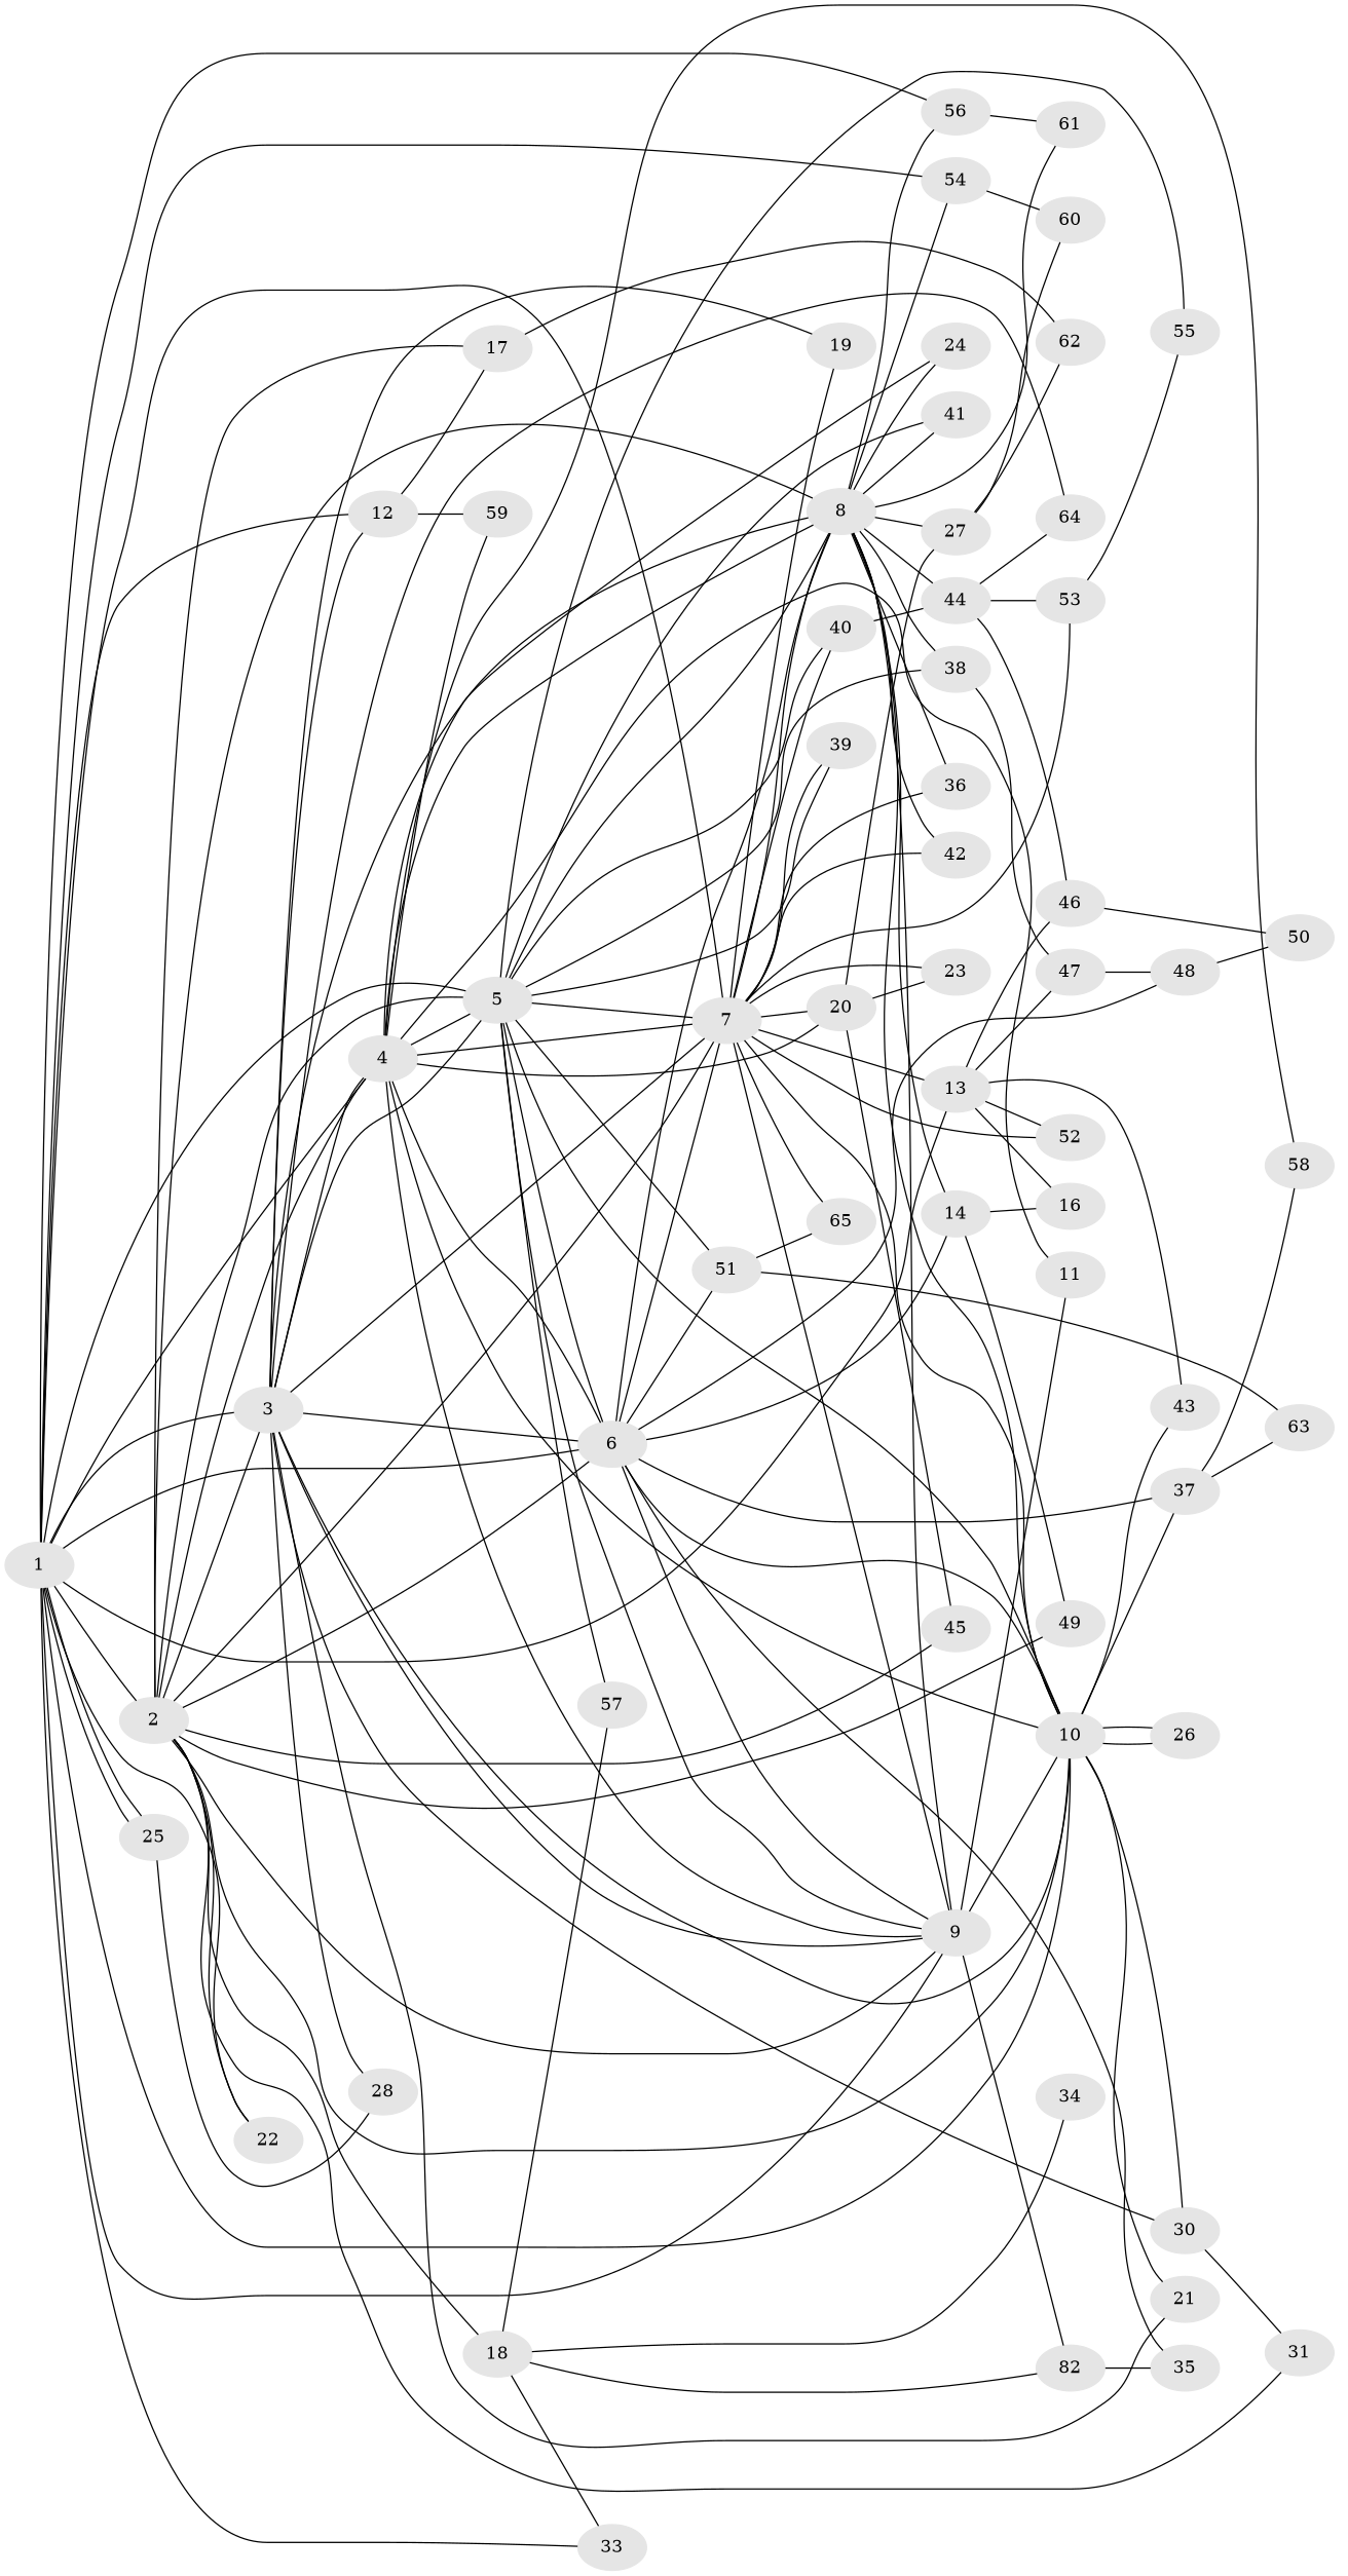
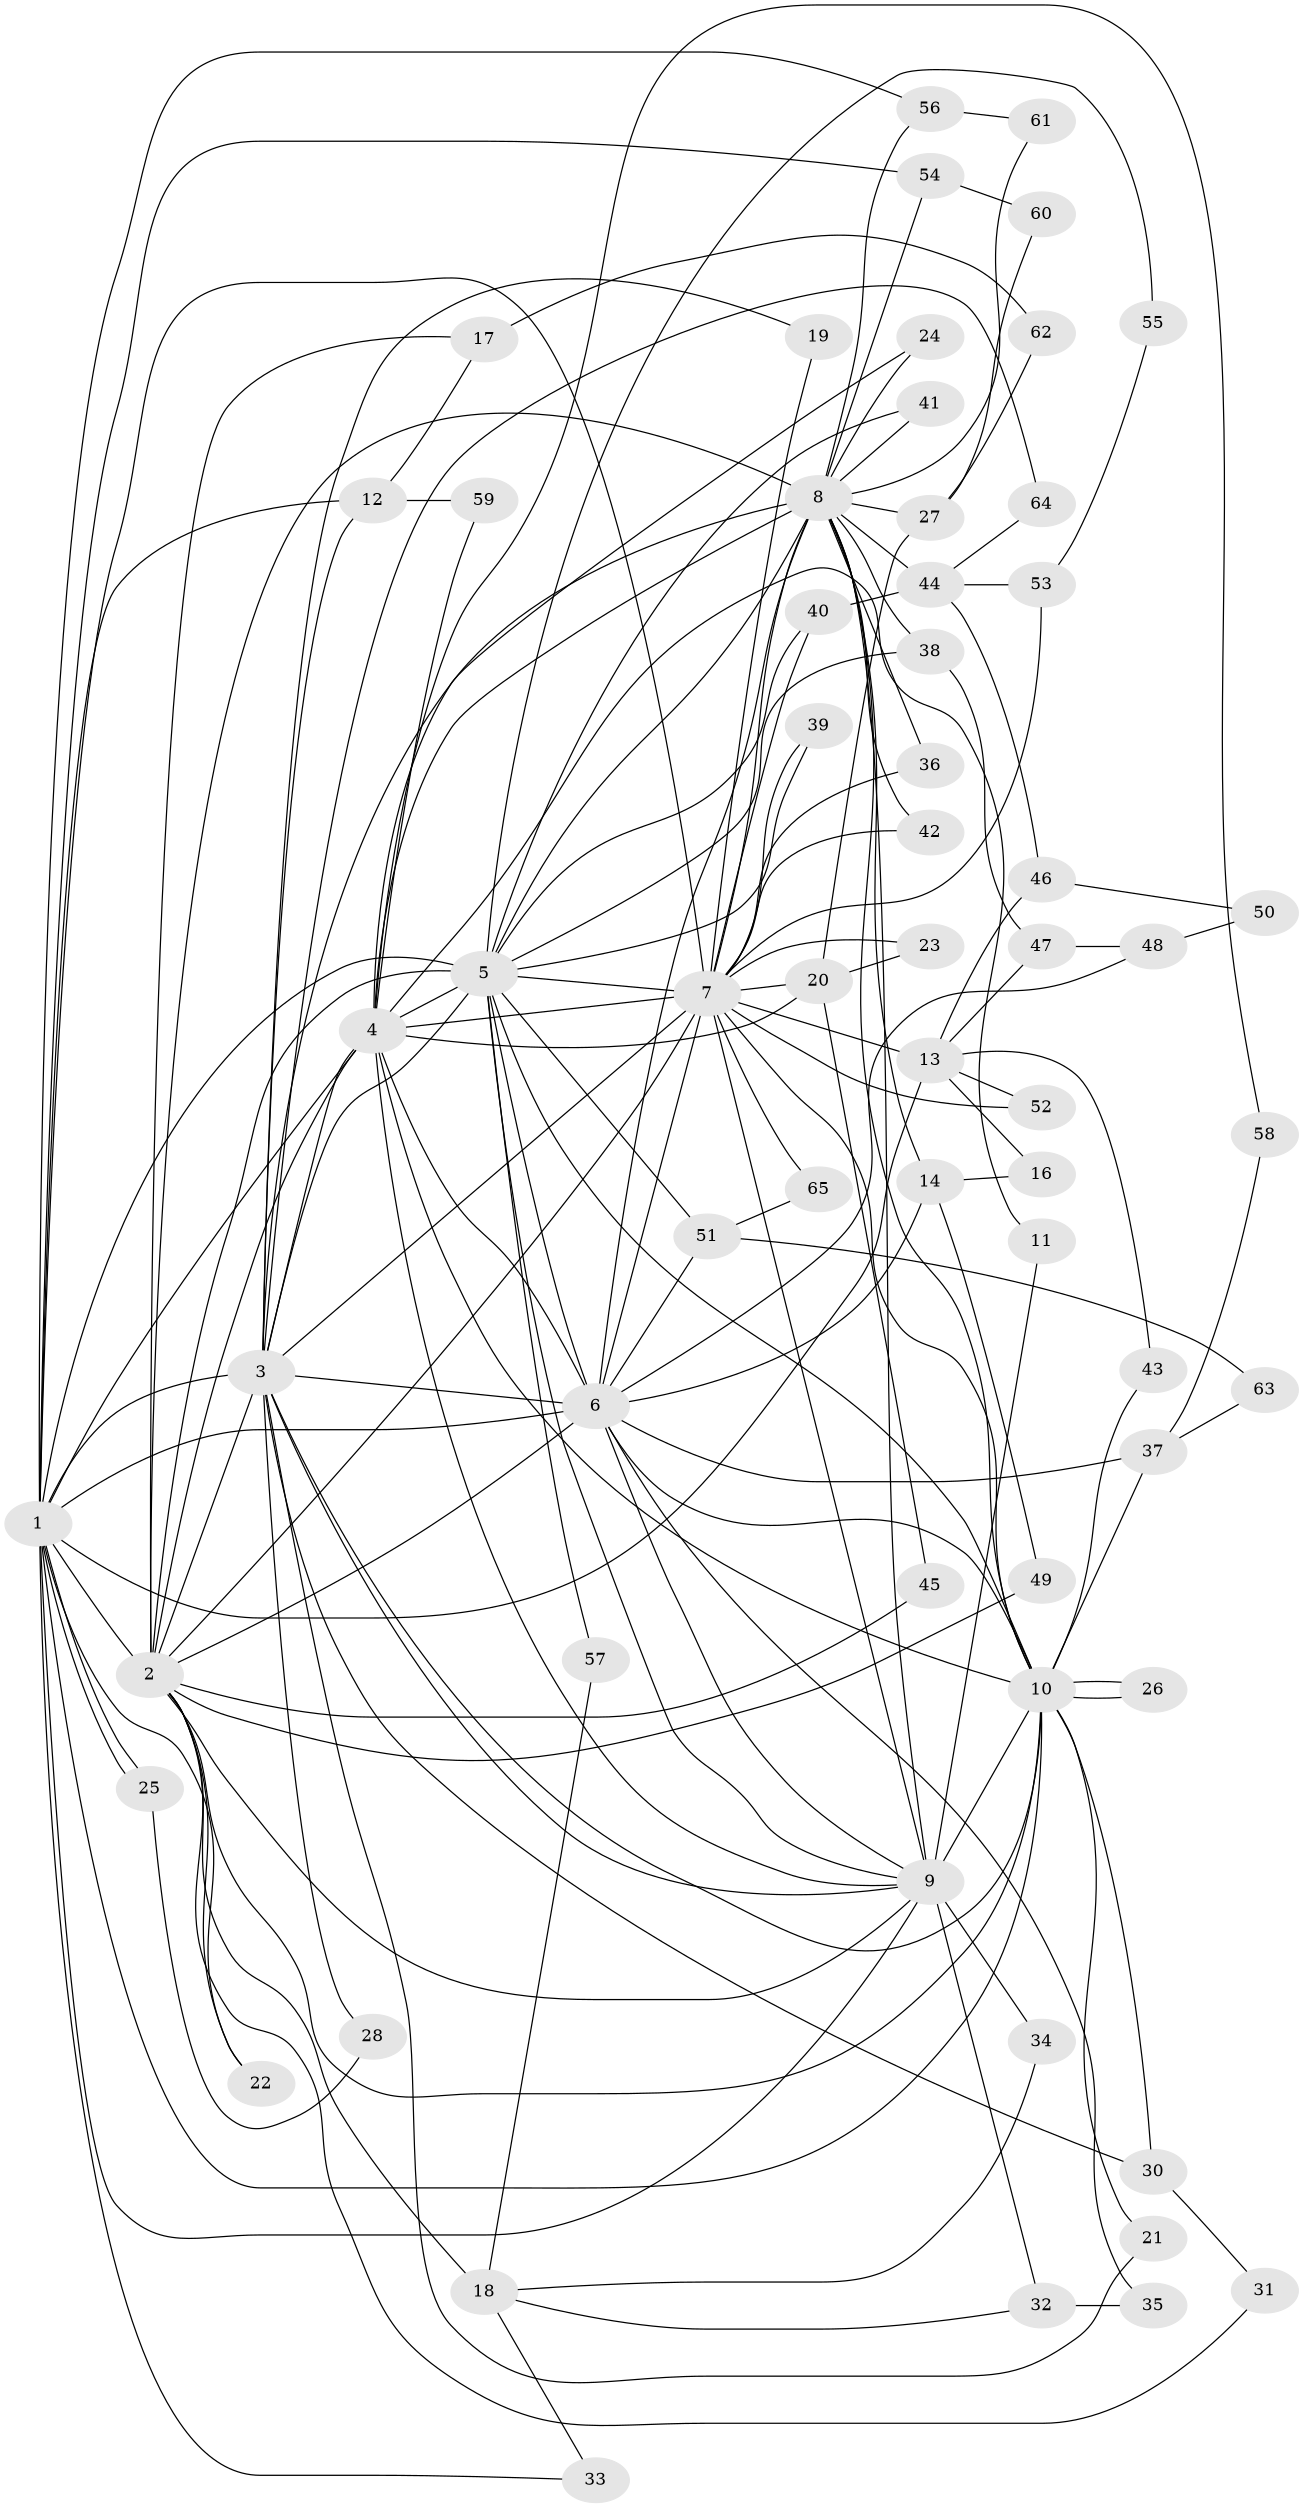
  graph {
    rankdir=LR
    node [color=gray90 style=filled]
    1
    2
    3
    4
    5
    6
    7
    9
    10
    12
    13
    22
    25
    33
    54
    56
    8
    17
    18
    31
    45
    49
    19
    21
    28
    30
    64
    11
    20
    24
    58
    59
    38
    39
    40
    41
    51
    55
    57
    14
    35
    37
    48
    23
    36
    42
    52
    53
    65
    27
    44
    61
-   32 [label=82]
+   32
    34
    26
    43
    16
    46
    47
    60
    62
    63
    50
    1 -- 2
    1 -- 3
    1 -- 4
    1 -- 5
    1 -- 6
    1 -- 7
    1 -- 9
    1 -- 10
    1 -- 12
    1 -- 13
    1 -- 22
    1 -- 25
    1 -- 25
    1 -- 33
    1 -- 54
    1 -- 56
    2 -- 3
    2 -- 4
    2 -- 5
    2 -- 6
    2 -- 7
    2 -- 9
    2 -- 10
    2 -- 22
    2 -- 8
    2 -- 17
    2 -- 18
    2 -- 31
    2 -- 45
    2 -- 49
    3 -- 4
    3 -- 5
    3 -- 6
    3 -- 7
    3 -- 9
    3 -- 10
    3 -- 12
    3 -- 8
    3 -- 19
    3 -- 21
    3 -- 28
    3 -- 30
    3 -- 64
    4 -- 5
    4 -- 6
    4 -- 7
    4 -- 9
    4 -- 10
    4 -- 8
    4 -- 11
    4 -- 20
    4 -- 24
    4 -- 58
    4 -- 59
    5 -- 6
    5 -- 7
    5 -- 9
    5 -- 10
    5 -- 8
    5 -- 38
    5 -- 39
    5 -- 40
    5 -- 41
    5 -- 51
    5 -- 55
    5 -- 57
    6 -- 7
    6 -- 9
    6 -- 10
    6 -- 8
    6 -- 51
    6 -- 14
    6 -- 35
    6 -- 37
    6 -- 48
    7 -- 9
    7 -- 10
    7 -- 13
    7 -- 8
    7 -- 19
    7 -- 20
    7 -- 39
    7 -- 40
    7 -- 23
    7 -- 36
    7 -- 42
    7 -- 52
    7 -- 53
    7 -- 65
    9 -- 10
    9 -- 11
    9 -- 32
+   9 -- 34
    10 -- 21
    10 -- 30
    10 -- 37
    10 -- 26
    10 -- 26
    10 -- 43
    12 -- 17
    12 -- 59
    13 -- 52
    13 -- 43
    13 -- 16
    13 -- 46
    13 -- 47
    25 -- 28
    54 -- 60
    56 -- 61
    8 -- 9
    8 -- 10
    8 -- 54
    8 -- 56
    8 -- 24
    8 -- 38
    8 -- 41
    8 -- 14
    8 -- 36
    8 -- 42
    8 -- 27
    8 -- 44
    8 -- 61
    17 -- 62
    18 -- 33
    18 -- 57
    18 -- 32
    18 -- 34
    30 -- 31
    20 -- 45
    20 -- 23
    20 -- 27
    38 -- 47
    40 -- 44
    51 -- 65
    51 -- 63
    14 -- 49
    14 -- 16
    37 -- 58
    37 -- 63
    48 -- 50
    53 -- 55
    27 -- 60
    27 -- 62
    44 -- 64
    44 -- 53
    44 -- 46
    32 -- 35
    46 -- 50
    47 -- 48
  }
